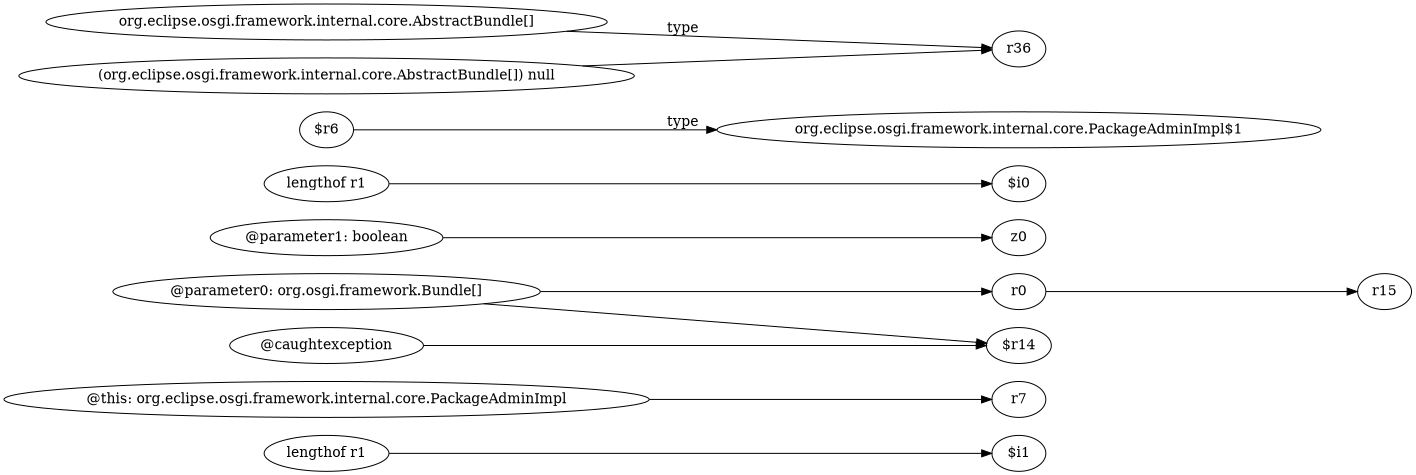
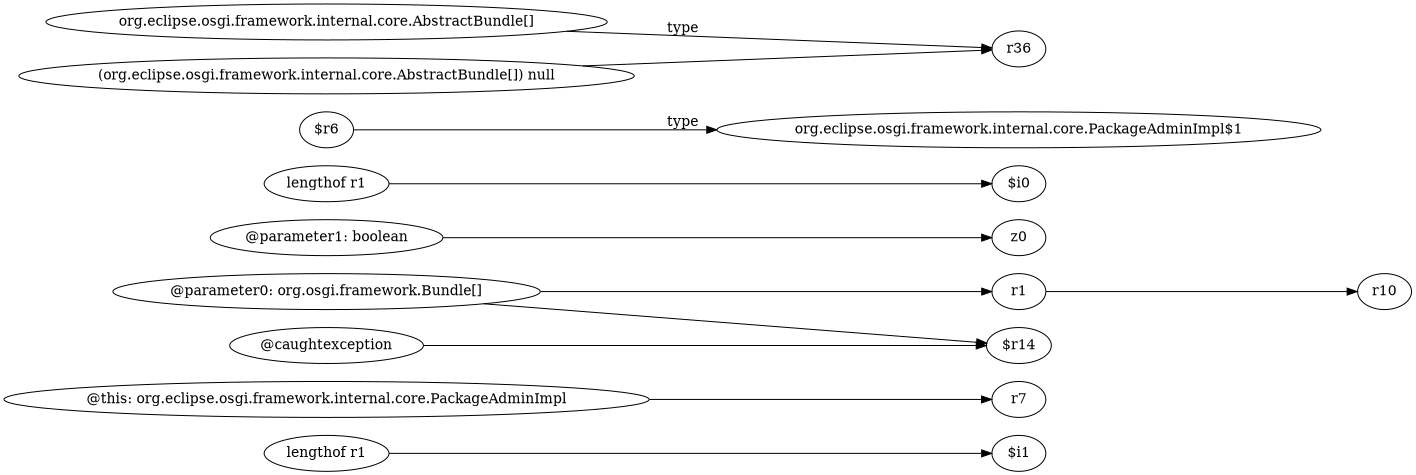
  digraph {
    rankdir=LR
    n1 [label="lengthof r1"]
    n2 [label="$i1"]
    n3 [label="@this: org.eclipse.osgi.framework.internal.core.PackageAdminImpl"]
    n4 [label=r7]
    n5 [label="@parameter0: org.osgi.framework.Bundle[]"]
-   n6 [label=r0]
+   n6 [label=r1]
    n7 [label="$r14"]
-   n8 [label=r15]
+   n8 [label=r10]
    n9 [label="@caughtexception"]
    n10 [label="@parameter1: boolean"]
    n11 [label=z0]
    n12 [label="lengthof r1"]
    n13 [label="$i0"]
    n14 [label="org.eclipse.osgi.framework.internal.core.PackageAdminImpl$1"]
    n15 [label="$r6"]
    n16 [label="org.eclipse.osgi.framework.internal.core.AbstractBundle[]"]
    n17 [label=r36]
    n18 [label="(org.eclipse.osgi.framework.internal.core.AbstractBundle[]) null"]
    n1 -> n2
    n3 -> n4
    n5 -> n6
    n5 -> n7
    n6 -> n8
    n9 -> n7
    n10 -> n11
    n12 -> n13
    n15 -> n14 [label=type]
    n16 -> n17 [label=type]
    n18 -> n17
  }
